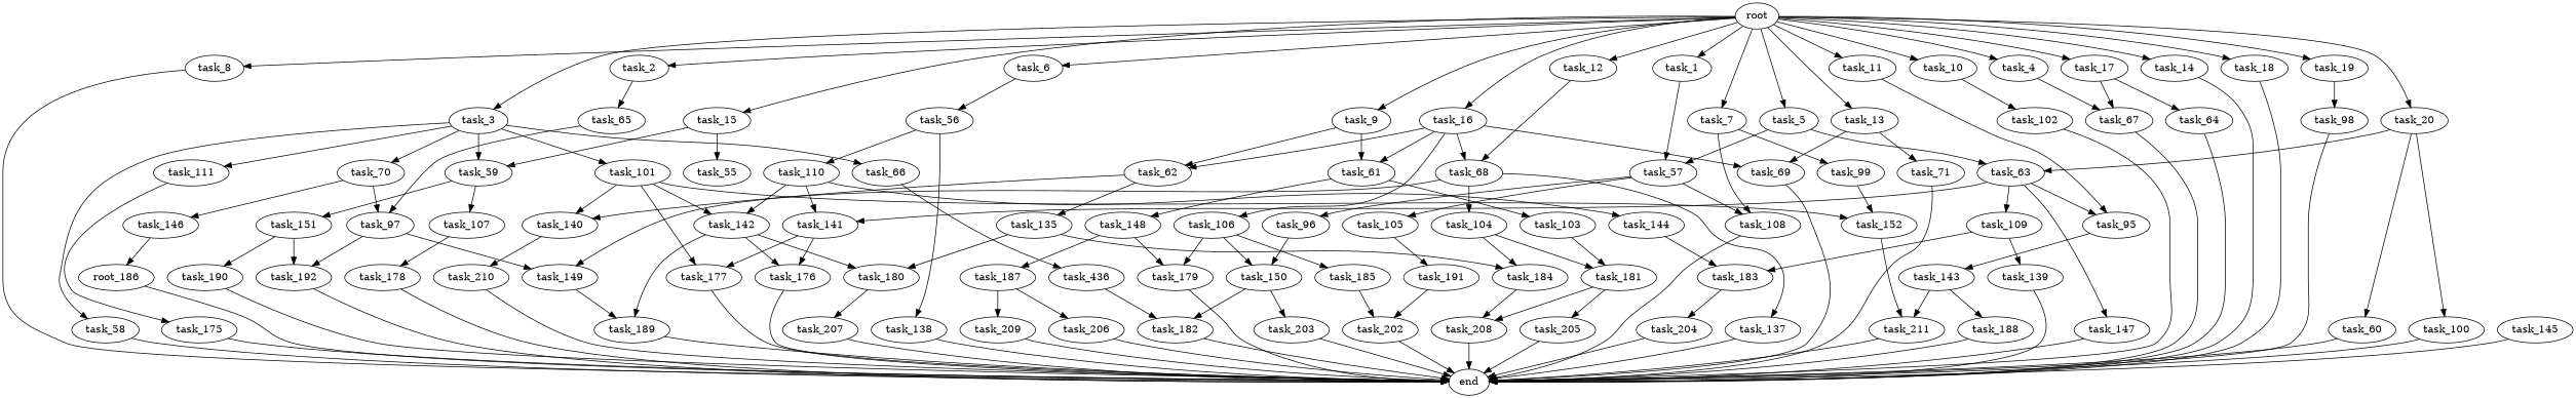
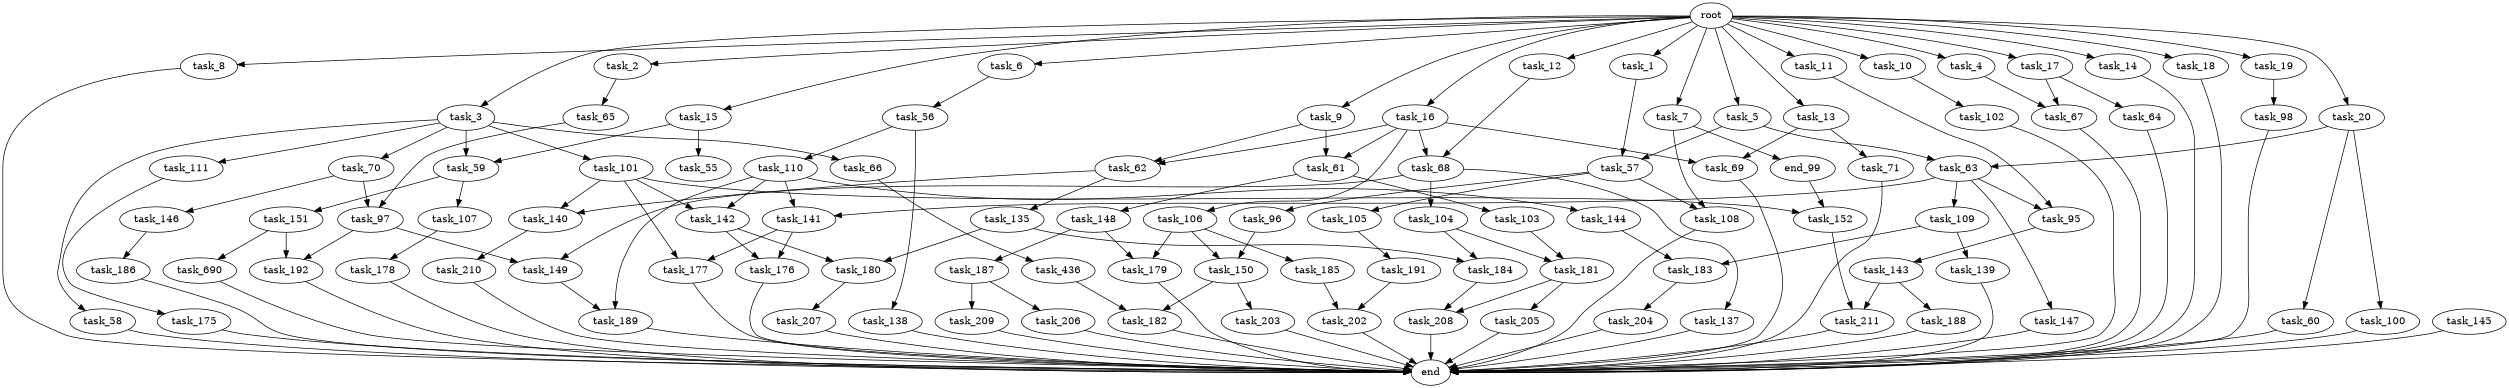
  digraph {
    root
    task_1
    task_2
    task_3
    task_4
    task_5
    task_6
    task_7
    task_8
    task_9
    task_10
    task_11
    task_12
    task_13
    task_14
    task_15
    task_16
    task_17
    task_18
    task_19
    task_20
    task_57
    task_65
    task_58
    task_59
    task_66
    task_70
    task_101
    task_111
    task_67
    task_63
    task_56
-   task_99
+   task_99 [label=end_99]
    task_108
    end
    task_61
    task_62
    task_102
    task_95
    task_68
    task_69
    task_71
    task_55
    task_106
    task_64
    task_98
    task_60
    task_100
    task_96
    task_105
    task_97
    task_107
    task_151
    n54 [label=task_436]
    task_146
    task_140
    task_152
    task_142
    task_177
    task_175
    task_109
    task_141
    task_147
    task_110
    task_138
    task_103
    task_148
    task_135
    task_143
    task_104
    task_137
    task_149
    task_150
    task_179
    task_185
    task_145
    task_144
    task_191
    task_178
    task_192
-   task_190
+   task_190 [label=task_690]
    task_181
    task_187
    task_184
    task_180
    task_210
    task_139
    task_183
    task_176
    task_182
    task_189
-   task_186 [label=root_186]
+   task_186
    task_188
    task_211
    task_203
    task_205
    task_208
    task_202
    task_204
    task_207
    task_206
    task_209
    root -> task_1
    root -> task_2
    root -> task_3
    root -> task_4
    root -> task_5
    root -> task_6
    root -> task_7
    root -> task_8
    root -> task_9
    root -> task_10
    root -> task_11
    root -> task_12
    root -> task_13
    root -> task_14
    root -> task_15
    root -> task_16
    root -> task_17
    root -> task_18
    root -> task_19
    root -> task_20
    task_1 -> task_57
    task_2 -> task_65
    task_3 -> task_58
    task_3 -> task_59
    task_3 -> task_66
    task_3 -> task_70
    task_3 -> task_101
    task_3 -> task_111
    task_4 -> task_67
    task_5 -> task_57
    task_5 -> task_63
    task_6 -> task_56
    task_7 -> task_99
    task_7 -> task_108
    task_8 -> end
    task_9 -> task_61
    task_9 -> task_62
    task_10 -> task_102
    task_11 -> task_95
    task_12 -> task_68
    task_13 -> task_69
    task_13 -> task_71
    task_14 -> end
    task_15 -> task_59
    task_15 -> task_55
    task_16 -> task_61
    task_16 -> task_62
    task_16 -> task_68
    task_16 -> task_69
    task_16 -> task_106
    task_17 -> task_67
    task_17 -> task_64
    task_18 -> end
    task_19 -> task_98
    task_20 -> task_63
    task_20 -> task_60
    task_20 -> task_100
    task_57 -> task_108
    task_57 -> task_96
    task_57 -> task_105
    task_65 -> task_97
    task_58 -> end
    task_59 -> task_107
    task_59 -> task_151
    task_66 -> n54
    task_70 -> task_97
    task_70 -> task_146
    task_101 -> task_140
    task_101 -> task_152
    task_101 -> task_142
    task_101 -> task_177
    task_111 -> task_175
    task_67 -> end
    task_63 -> task_95
    task_63 -> task_109
    task_63 -> task_141
    task_63 -> task_147
    task_56 -> task_110
    task_56 -> task_138
    task_99 -> task_152
    task_108 -> end
    task_61 -> task_103
    task_61 -> task_148
    task_62 -> task_140
    task_62 -> task_135
    task_102 -> end
    task_95 -> task_143
    task_68 -> task_104
    task_68 -> task_137
    task_68 -> task_149
    task_69 -> end
    task_71 -> end
    task_106 -> task_150
    task_106 -> task_179
    task_106 -> task_185
    task_64 -> end
    task_98 -> end
    task_60 -> end
    task_100 -> end
    task_96 -> task_150
    task_105 -> task_191
    task_97 -> task_149
    task_97 -> task_192
    task_107 -> task_178
    task_151 -> task_192
    task_151 -> task_190
    n54 -> task_182
    task_146 -> task_186
    task_140 -> task_210
    task_152 -> task_211
    task_142 -> task_180
    task_142 -> task_176
-   task_142 -> task_189
+   task_110 -> task_189
    task_177 -> end
    task_175 -> end
    task_109 -> task_139
    task_109 -> task_183
    task_141 -> task_177
    task_141 -> task_176
    task_147 -> end
    task_110 -> task_142
    task_110 -> task_141
    task_110 -> task_144
    task_138 -> end
    task_103 -> task_181
    task_148 -> task_179
    task_148 -> task_187
    task_135 -> task_184
    task_135 -> task_180
    task_143 -> task_188
    task_143 -> task_211
    task_104 -> task_181
    task_104 -> task_184
    task_137 -> end
    task_149 -> task_189
    task_150 -> task_182
    task_150 -> task_203
    task_179 -> end
    task_185 -> task_202
    task_145 -> end
    task_144 -> task_183
    task_191 -> task_202
    task_178 -> end
    task_192 -> end
    task_190 -> end
    task_181 -> task_205
    task_181 -> task_208
    task_187 -> task_206
    task_187 -> task_209
    task_184 -> task_208
    task_180 -> task_207
    task_210 -> end
    task_139 -> end
    task_183 -> task_204
    task_176 -> end
    task_182 -> end
    task_189 -> end
    task_186 -> end
    task_188 -> end
    task_211 -> end
    task_203 -> end
    task_205 -> end
    task_208 -> end
    task_202 -> end
    task_204 -> end
    task_207 -> end
    task_206 -> end
    task_209 -> end
  }
